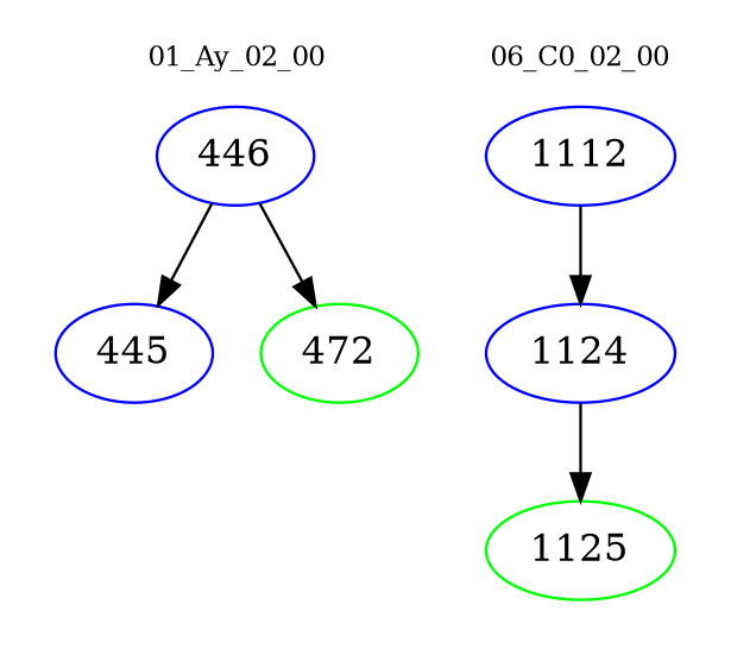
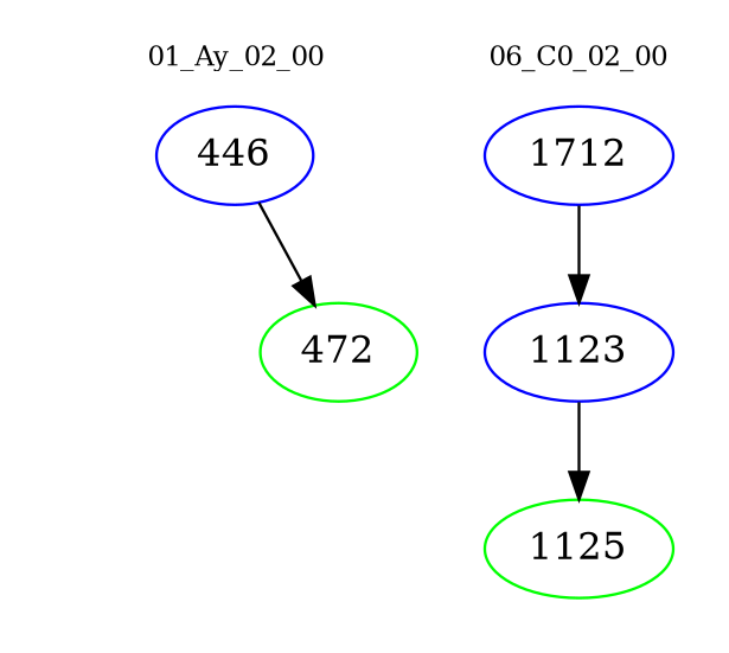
  digraph {
    fontname="DejaVu Serif"
    node [color=blue fontname="DejaVu Serif"]
    edge [color=black fontname="DejaVu Serif"]
    n1 [label=446]
-   n2 [label=445]
    n3 [color=green label=472]
-   n4 [label=1124]
-   n5 [label=1112]
+   n4 [label=1123]
+   n5 [label=1712]
    n6 [color=green label=1125]
    subgraph cluster_1 {
      color=white
      fontsize=10
      label="01_Ay_02_00"
      n1
-     n2
      n3
    }
    subgraph cluster_2 {
      color=white
      fontsize=10
      label="06_C0_02_00"
      n4
      n5
      n6
    }
-   n1 -> n2
    n1 -> n3
    n4 -> n6
    n5 -> n4
  }
